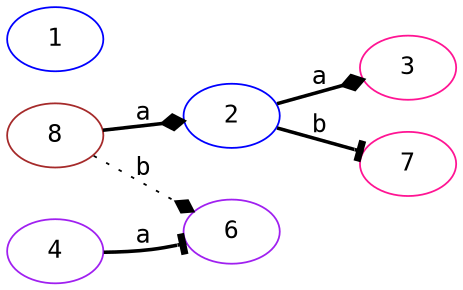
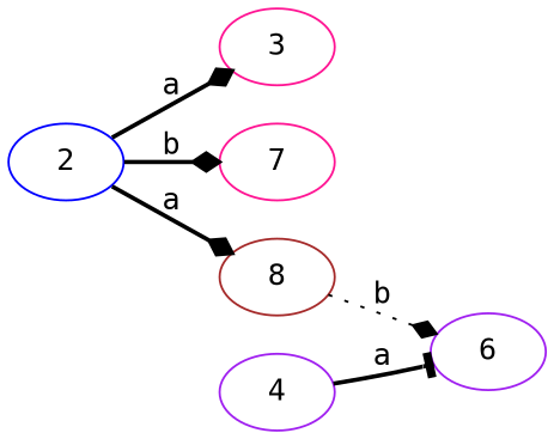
  strict digraph {
    fontname="DejaVu Sans Mono"
    rankdir=LR
    node [color=deeppink fontname="DejaVu Sans Mono"]
    edge [arrowhead=diamond fontname="DejaVu Sans Mono" style=bold]
    3
    2 [color=blue]
    7
    n4 [color=brown label=8]
    6 [color=purple]
    4 [color=purple]
-   1 [color=blue]
    2 -> 3 [label=a]
-   2 -> 7 [arrowhead=tee label=b]
-   n4 -> 2 [label=a]
+   2 -> 7 [label=b]
+   2 -> n4 [label=a]
    n4 -> 6 [label=b style=dotted]
    4 -> 6 [arrowhead=tee label=a]
  }
